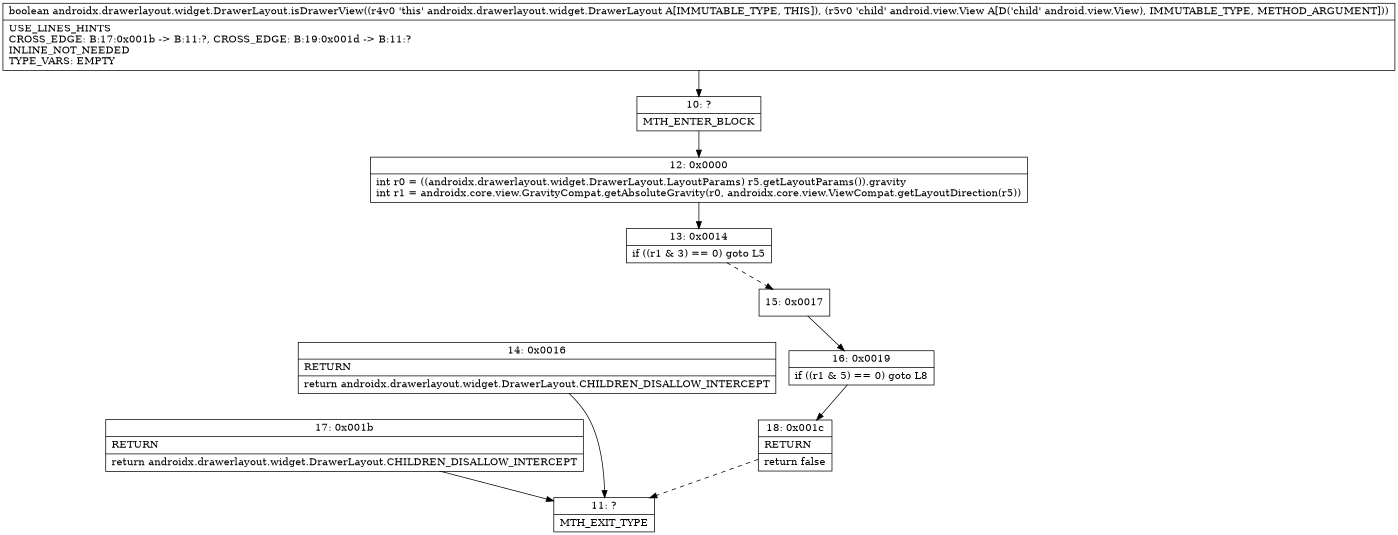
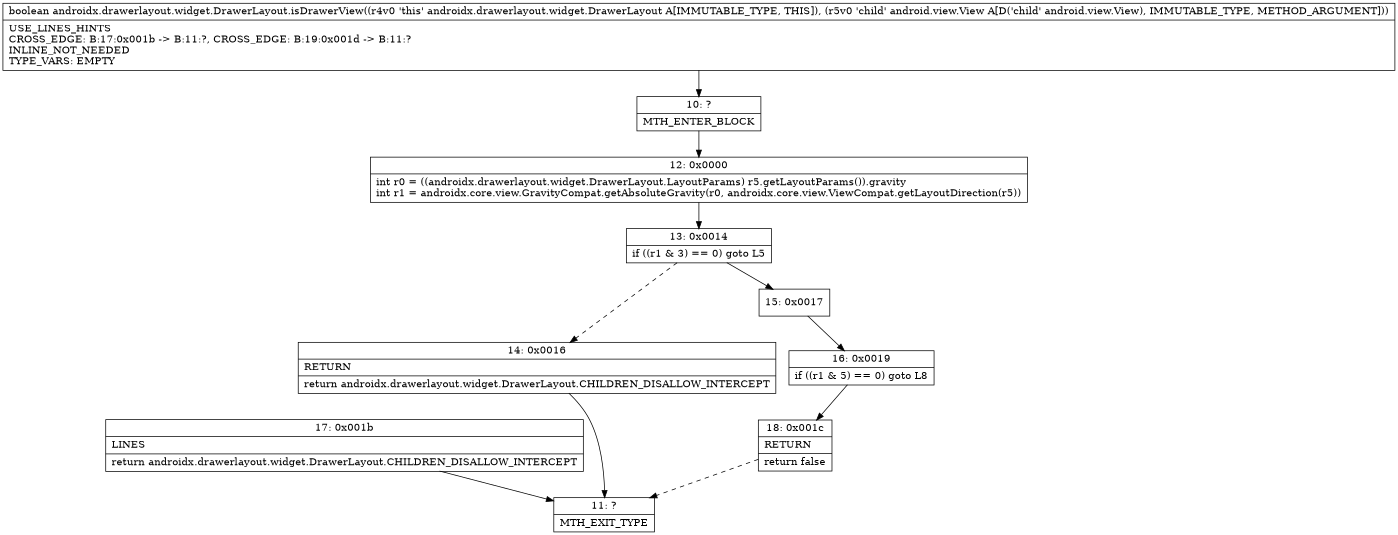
  digraph {
    node [shape=record]
    n1 [label="{10\:\ ?|MTH_ENTER_BLOCK\l}"]
    n2 [label="{12\:\ 0x0000|int r0 = ((androidx.drawerlayout.widget.DrawerLayout.LayoutParams) r5.getLayoutParams()).gravity\lint r1 = androidx.core.view.GravityCompat.getAbsoluteGravity(r0, androidx.core.view.ViewCompat.getLayoutDirection(r5))\l}"]
    n3 [label="{13\:\ 0x0014|if ((r1 & 3) == 0) goto L5\l}"]
    n4 [label="{14\:\ 0x0016|RETURN\l|return androidx.drawerlayout.widget.DrawerLayout.CHILDREN_DISALLOW_INTERCEPT\l}"]
    n5 [label="{15\:\ 0x0017}"]
    n6 [label="{11\:\ ?|MTH_EXIT_TYPE\l}"]
    n7 [label="{16\:\ 0x0019|if ((r1 & 5) == 0) goto L8\l}"]
    n8 [label="{18\:\ 0x001c|RETURN\l|return false\l}"]
-   n9 [label="{17\:\ 0x001b|RETURN\l|return androidx.drawerlayout.widget.DrawerLayout.CHILDREN_DISALLOW_INTERCEPT\l}"]
+   n9 [label="{17\:\ 0x001b|LINES\l|return androidx.drawerlayout.widget.DrawerLayout.CHILDREN_DISALLOW_INTERCEPT\l}"]
    n10 [label="{boolean androidx.drawerlayout.widget.DrawerLayout.isDrawerView((r4v0 'this' androidx.drawerlayout.widget.DrawerLayout A[IMMUTABLE_TYPE, THIS]), (r5v0 'child' android.view.View A[D('child' android.view.View), IMMUTABLE_TYPE, METHOD_ARGUMENT]))  | USE_LINES_HINTS\lCROSS_EDGE: B:17:0x001b \-\> B:11:?, CROSS_EDGE: B:19:0x001d \-\> B:11:?\lINLINE_NOT_NEEDED\lTYPE_VARS: EMPTY\l}"]
    n1 -> n2
    n2 -> n3
-   n3 -> n5 [style=dashed]
+   n3 -> n4 [style=dashed]
+   n3 -> n5
    n4 -> n6
    n5 -> n7
    n7 -> n8
    n8 -> n6 [style=dashed]
    n9 -> n6
    n10 -> n1
  }
